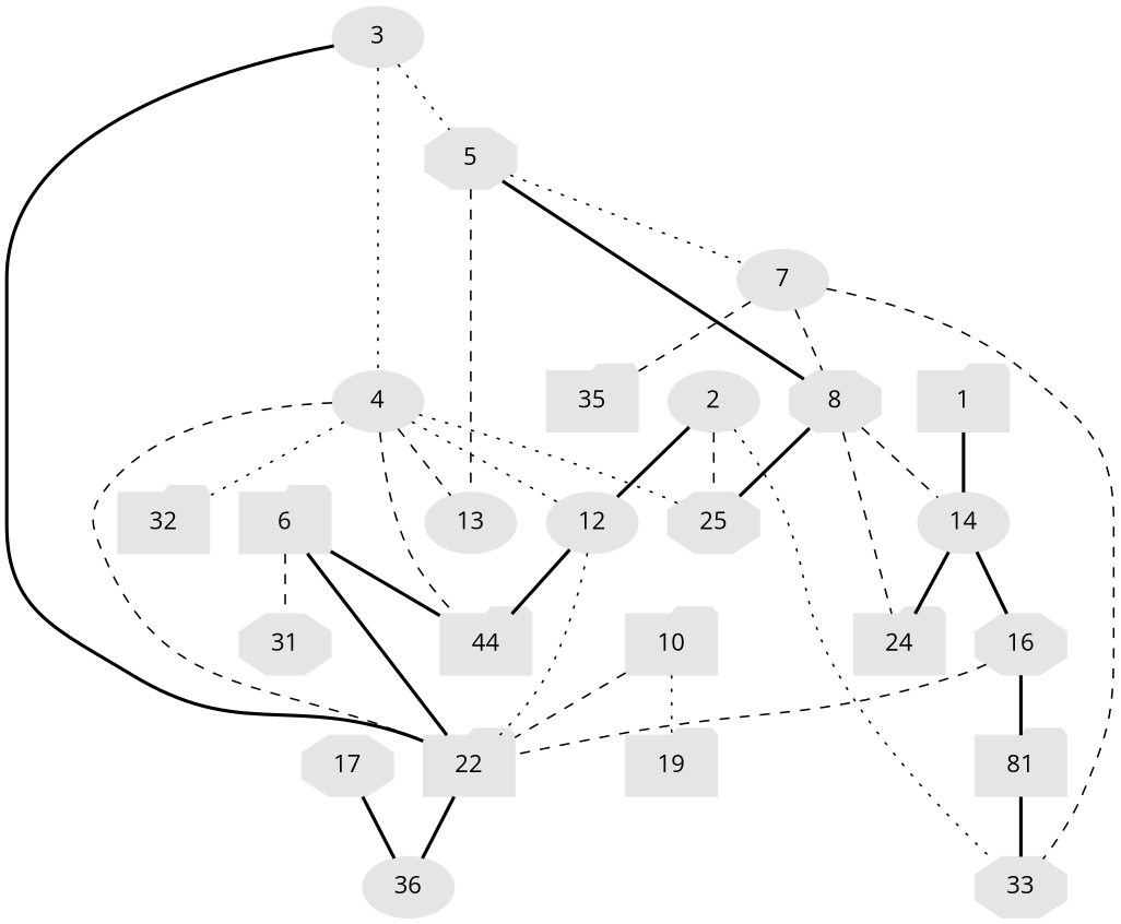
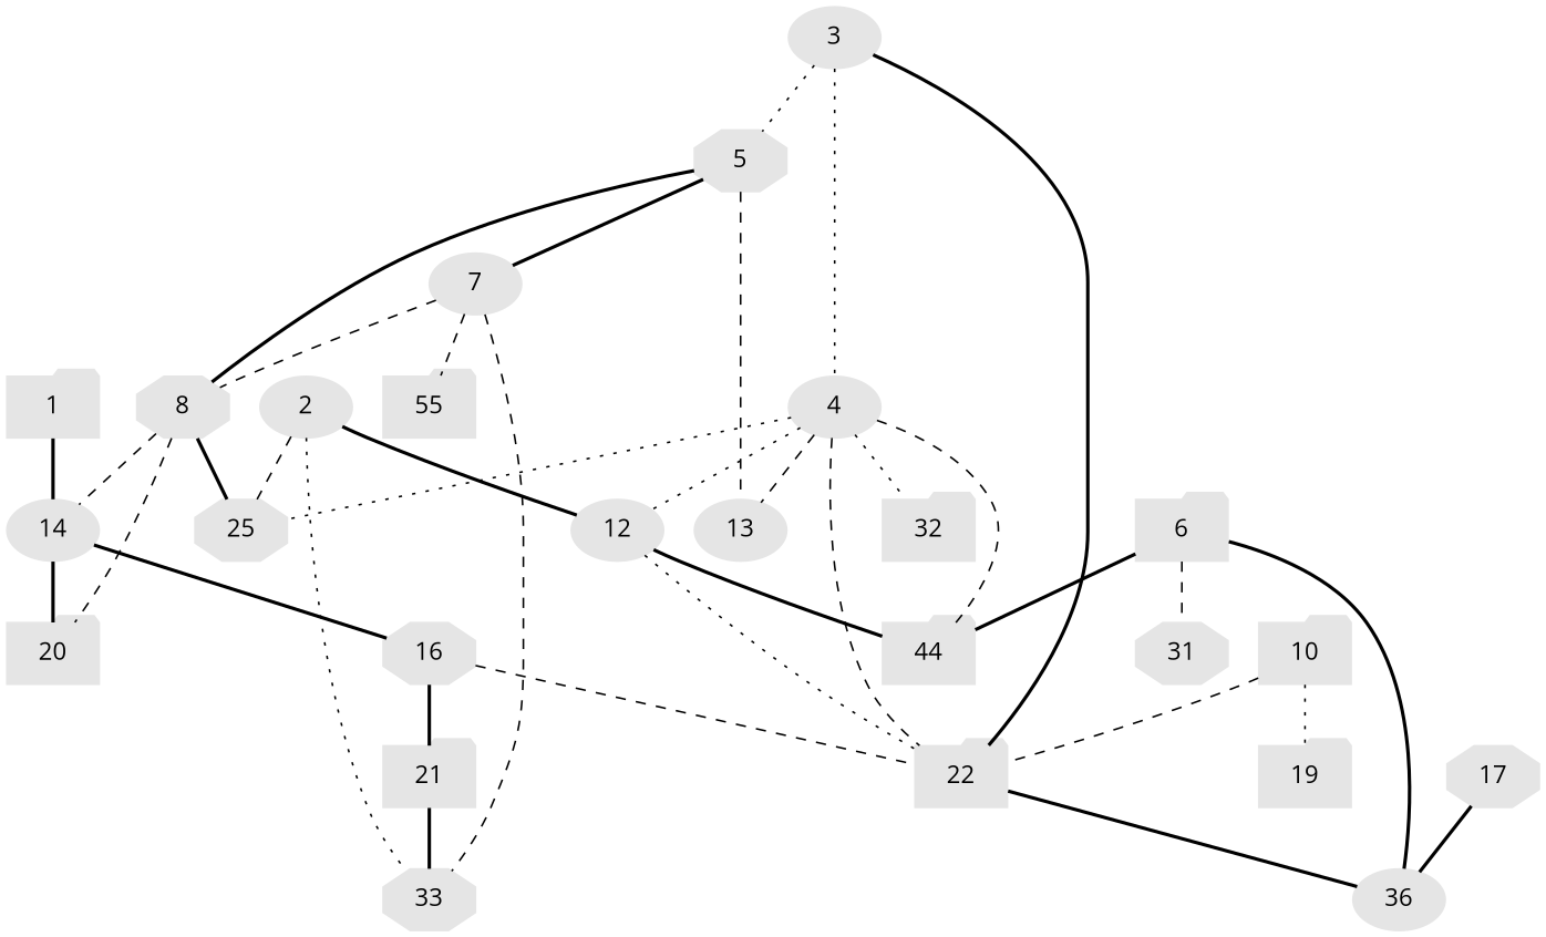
  graph {
    fontname="Open Sans"
    node [color=gray90 fontname="Open Sans" shape=folder style=filled]
    edge [fontname="Open Sans" style=bold weight=1.0]
    14 [shape=ellipse]
    1
-   20 [label=24]
+   20
    16 [shape=octagon]
    2 [shape=ellipse]
    12 [shape=ellipse]
    25 [shape=octagon]
    33 [shape=octagon]
    22
    n10 [label=44]
    3 [shape=ellipse]
    4 [shape=ellipse]
    5 [shape=octagon]
    13 [shape=ellipse]
    32
    7 [shape=ellipse]
    8 [shape=octagon]
    36 [shape=ellipse]
-   35
+   35 [label=55]
    6
    31 [shape=octagon]
    10
    19
-   21 [label=81]
+   21
    17 [shape=octagon]
    14 -- 20 [weight=2.0]
    14 -- 16
    1 -- 14
    16 -- 22 [style=dashed]
    16 -- 21
    2 -- 12
    2 -- 25 [style=dashed]
    2 -- 33 [style=dotted]
    12 -- 22 [style=dotted]
    12 -- n10 [weight=3.0]
    22 -- 36
    3 -- 22
    3 -- 4 [style=dotted weight=2.0]
    3 -- 5 [style=dotted]
    4 -- 12 [style=dotted]
    4 -- 25 [style=dotted]
    4 -- 22 [style=dashed]
    4 -- n10 [style=dashed]
    4 -- 13 [style=dashed]
    4 -- 32 [style=dotted]
    5 -- 13 [style=dashed weight=2.0]
-   5 -- 7 [style=dotted]
+   5 -- 7
    5 -- 8
    7 -- 33 [style=dashed]
    7 -- 8 [style=dashed]
    7 -- 35 [style=dashed]
    8 -- 14 [style=dashed]
    8 -- 20 [style=dashed]
    8 -- 25
-   6 -- 22
+   6 -- 36
    6 -- n10
    6 -- 31 [style=dashed weight=2.0]
    10 -- 22 [style=dashed]
    10 -- 19 [style=dotted]
    21 -- 33 [weight=2.0]
    17 -- 36
  }
